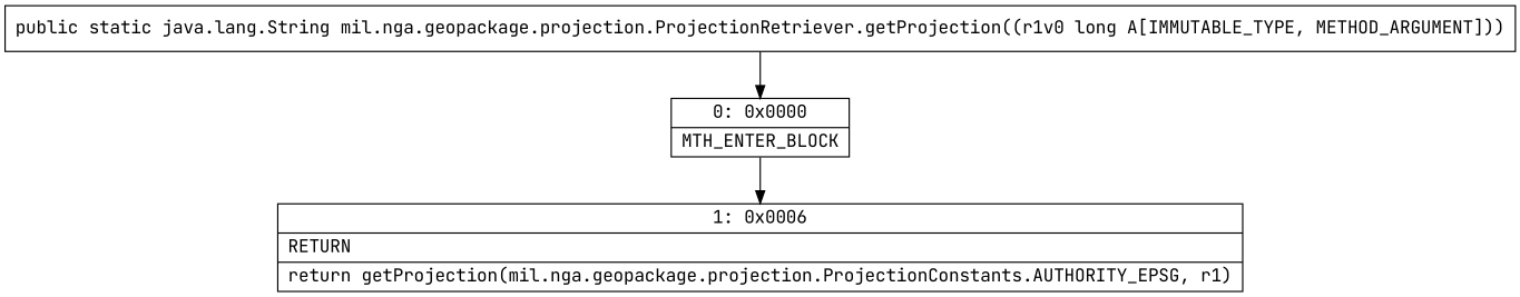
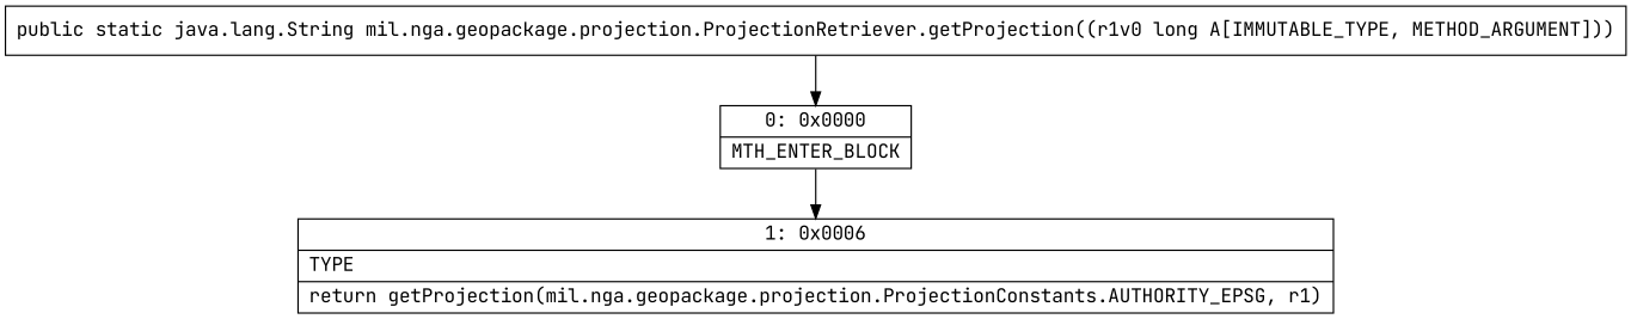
  digraph {
    fontname="JetBrains Mono"
    node [shape=record fontname="JetBrains Mono"]
    edge [fontname="JetBrains Mono"]
    n1 [label="{0\:\ 0x0000|MTH_ENTER_BLOCK\l}"]
-   n2 [label="{1\:\ 0x0006|RETURN\l|return getProjection(mil.nga.geopackage.projection.ProjectionConstants.AUTHORITY_EPSG, r1)\l}"]
+   n2 [label="{1\:\ 0x0006|TYPE\l|return getProjection(mil.nga.geopackage.projection.ProjectionConstants.AUTHORITY_EPSG, r1)\l}"]
    n3 [label="{public static java.lang.String mil.nga.geopackage.projection.ProjectionRetriever.getProjection((r1v0 long A[IMMUTABLE_TYPE, METHOD_ARGUMENT])) }"]
    n1 -> n2
    n3 -> n1
  }
